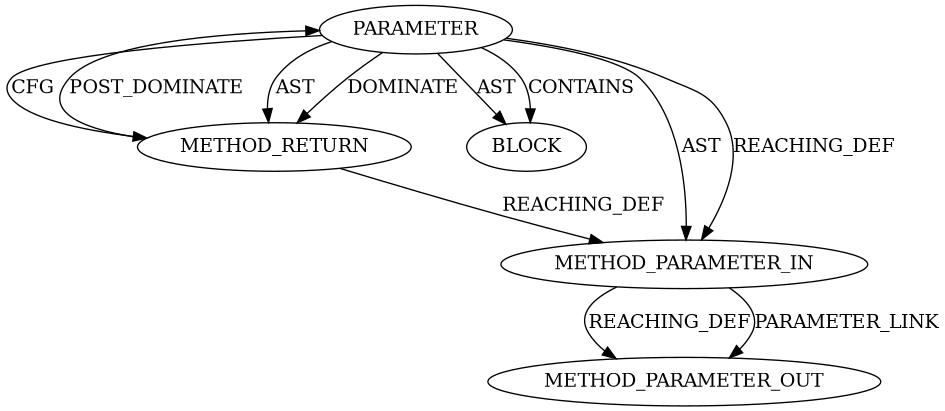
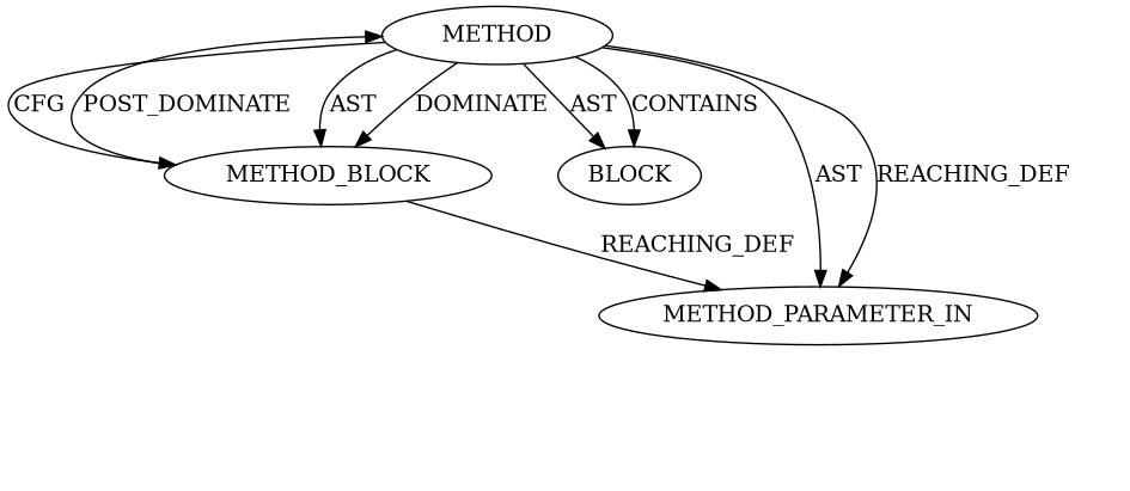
  digraph {
    node [CODE="<empty>" ORDER=1 TYPE_FULL_NAME=ANY EVALUATION_STRATEGY=BY_VALUE]
    n1 [ARGUMENT_INDEX=1 label=BLOCK EVALUATION_STRATEGY=""]
-   n2 [CODE=RET ORDER=2 label=METHOD_RETURN]
-   n3 [AST_PARENT_FULL_NAME="<global>" AST_PARENT_TYPE=NAMESPACE_BLOCK FILENAME="<empty>" FULL_NAME=EVP_get_digestbyobj IS_EXTERNAL=true NAME=EVP_get_digestbyobj ORDER=0 label=PARAMETER TYPE_FULL_NAME="" EVALUATION_STRATEGY=""]
+   n2 [CODE=RET ORDER=2 label=METHOD_BLOCK]
+   n3 [AST_PARENT_FULL_NAME="<global>" AST_PARENT_TYPE=NAMESPACE_BLOCK FILENAME="<empty>" FULL_NAME=EVP_get_digestbyobj IS_EXTERNAL=true NAME=EVP_get_digestbyobj ORDER=0 label=METHOD TYPE_FULL_NAME="" EVALUATION_STRATEGY=""]
    n4 [CODE=p1 INDEX=1 IS_VARIADIC=false NAME=p1 label=METHOD_PARAMETER_IN]
-   n5 [CODE=p1 INDEX=1 IS_VARIADIC=false NAME=p1 label=METHOD_PARAMETER_OUT]
    n2 -> n3 [label=POST_DOMINATE]
    n2 -> n4 [VARIABLE=p1 label=REACHING_DEF]
    n3 -> n1 [label=AST]
    n3 -> n1 [label=CONTAINS]
    n3 -> n2 [label=AST]
    n3 -> n2 [label=DOMINATE]
    n3 -> n2 [label=CFG]
    n3 -> n4 [label=AST]
    n3 -> n4 [label=REACHING_DEF]
-   n4 -> n5 [VARIABLE=p1 label=REACHING_DEF]
-   n4 -> n5 [label=PARAMETER_LINK]
  }
